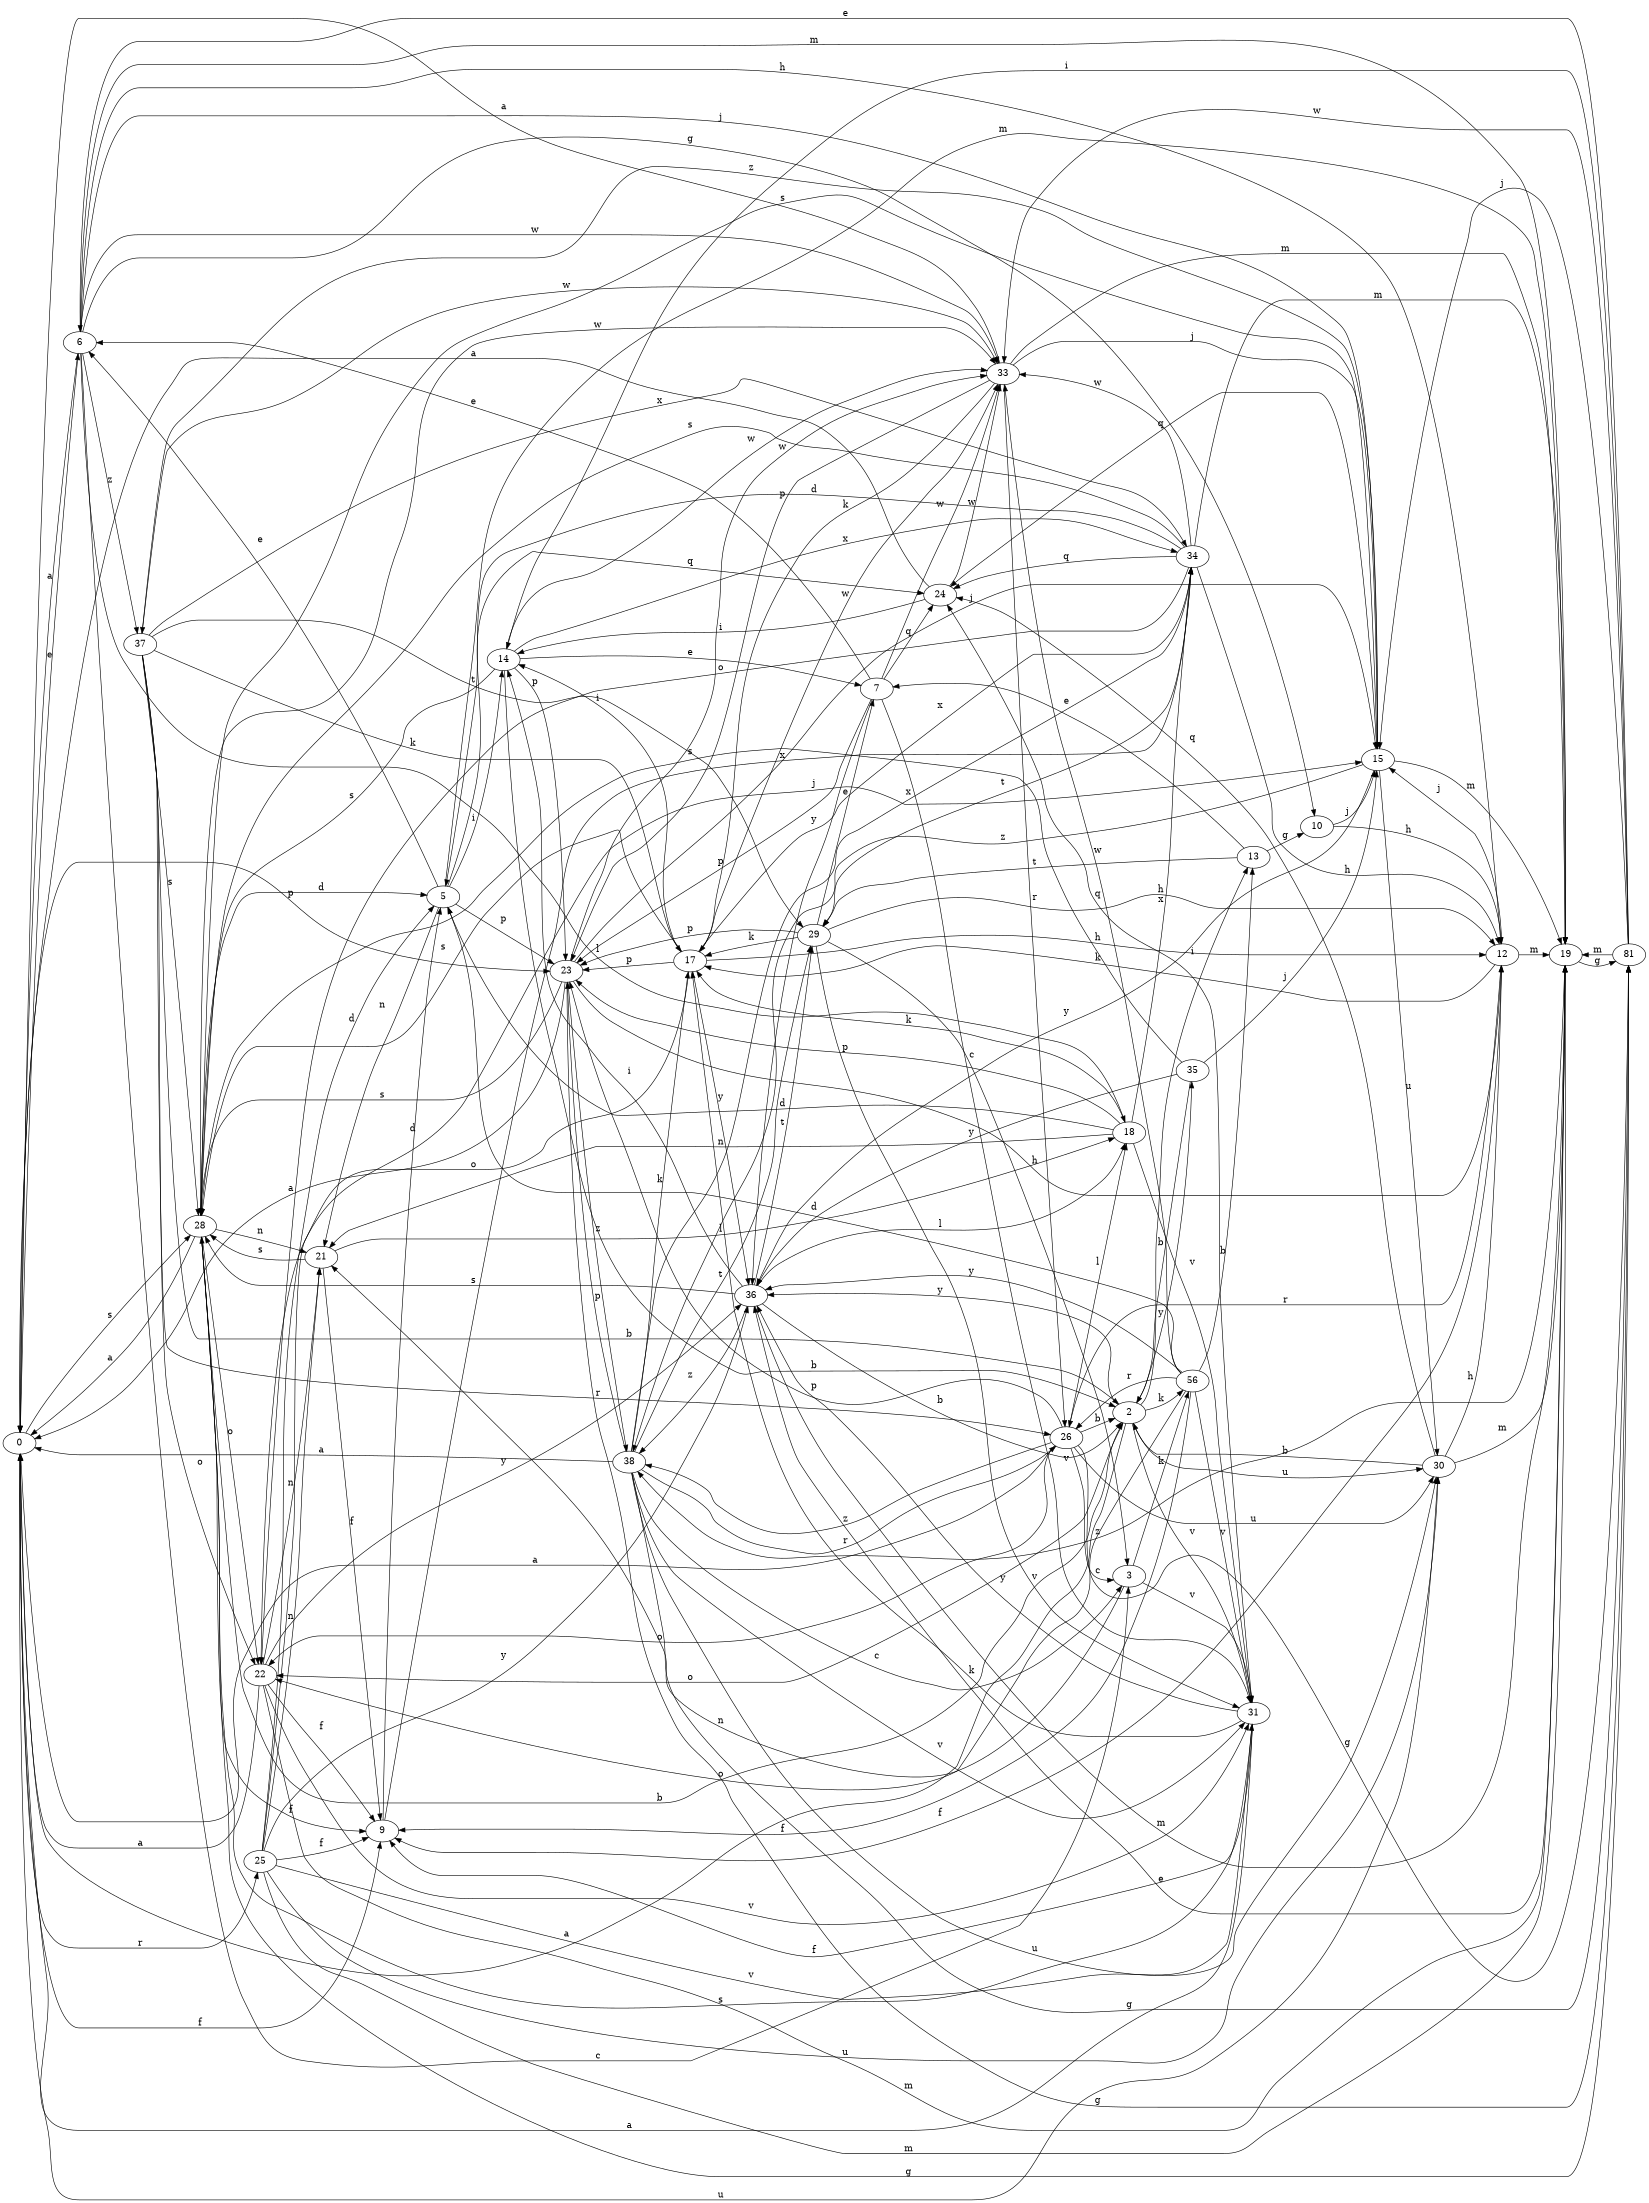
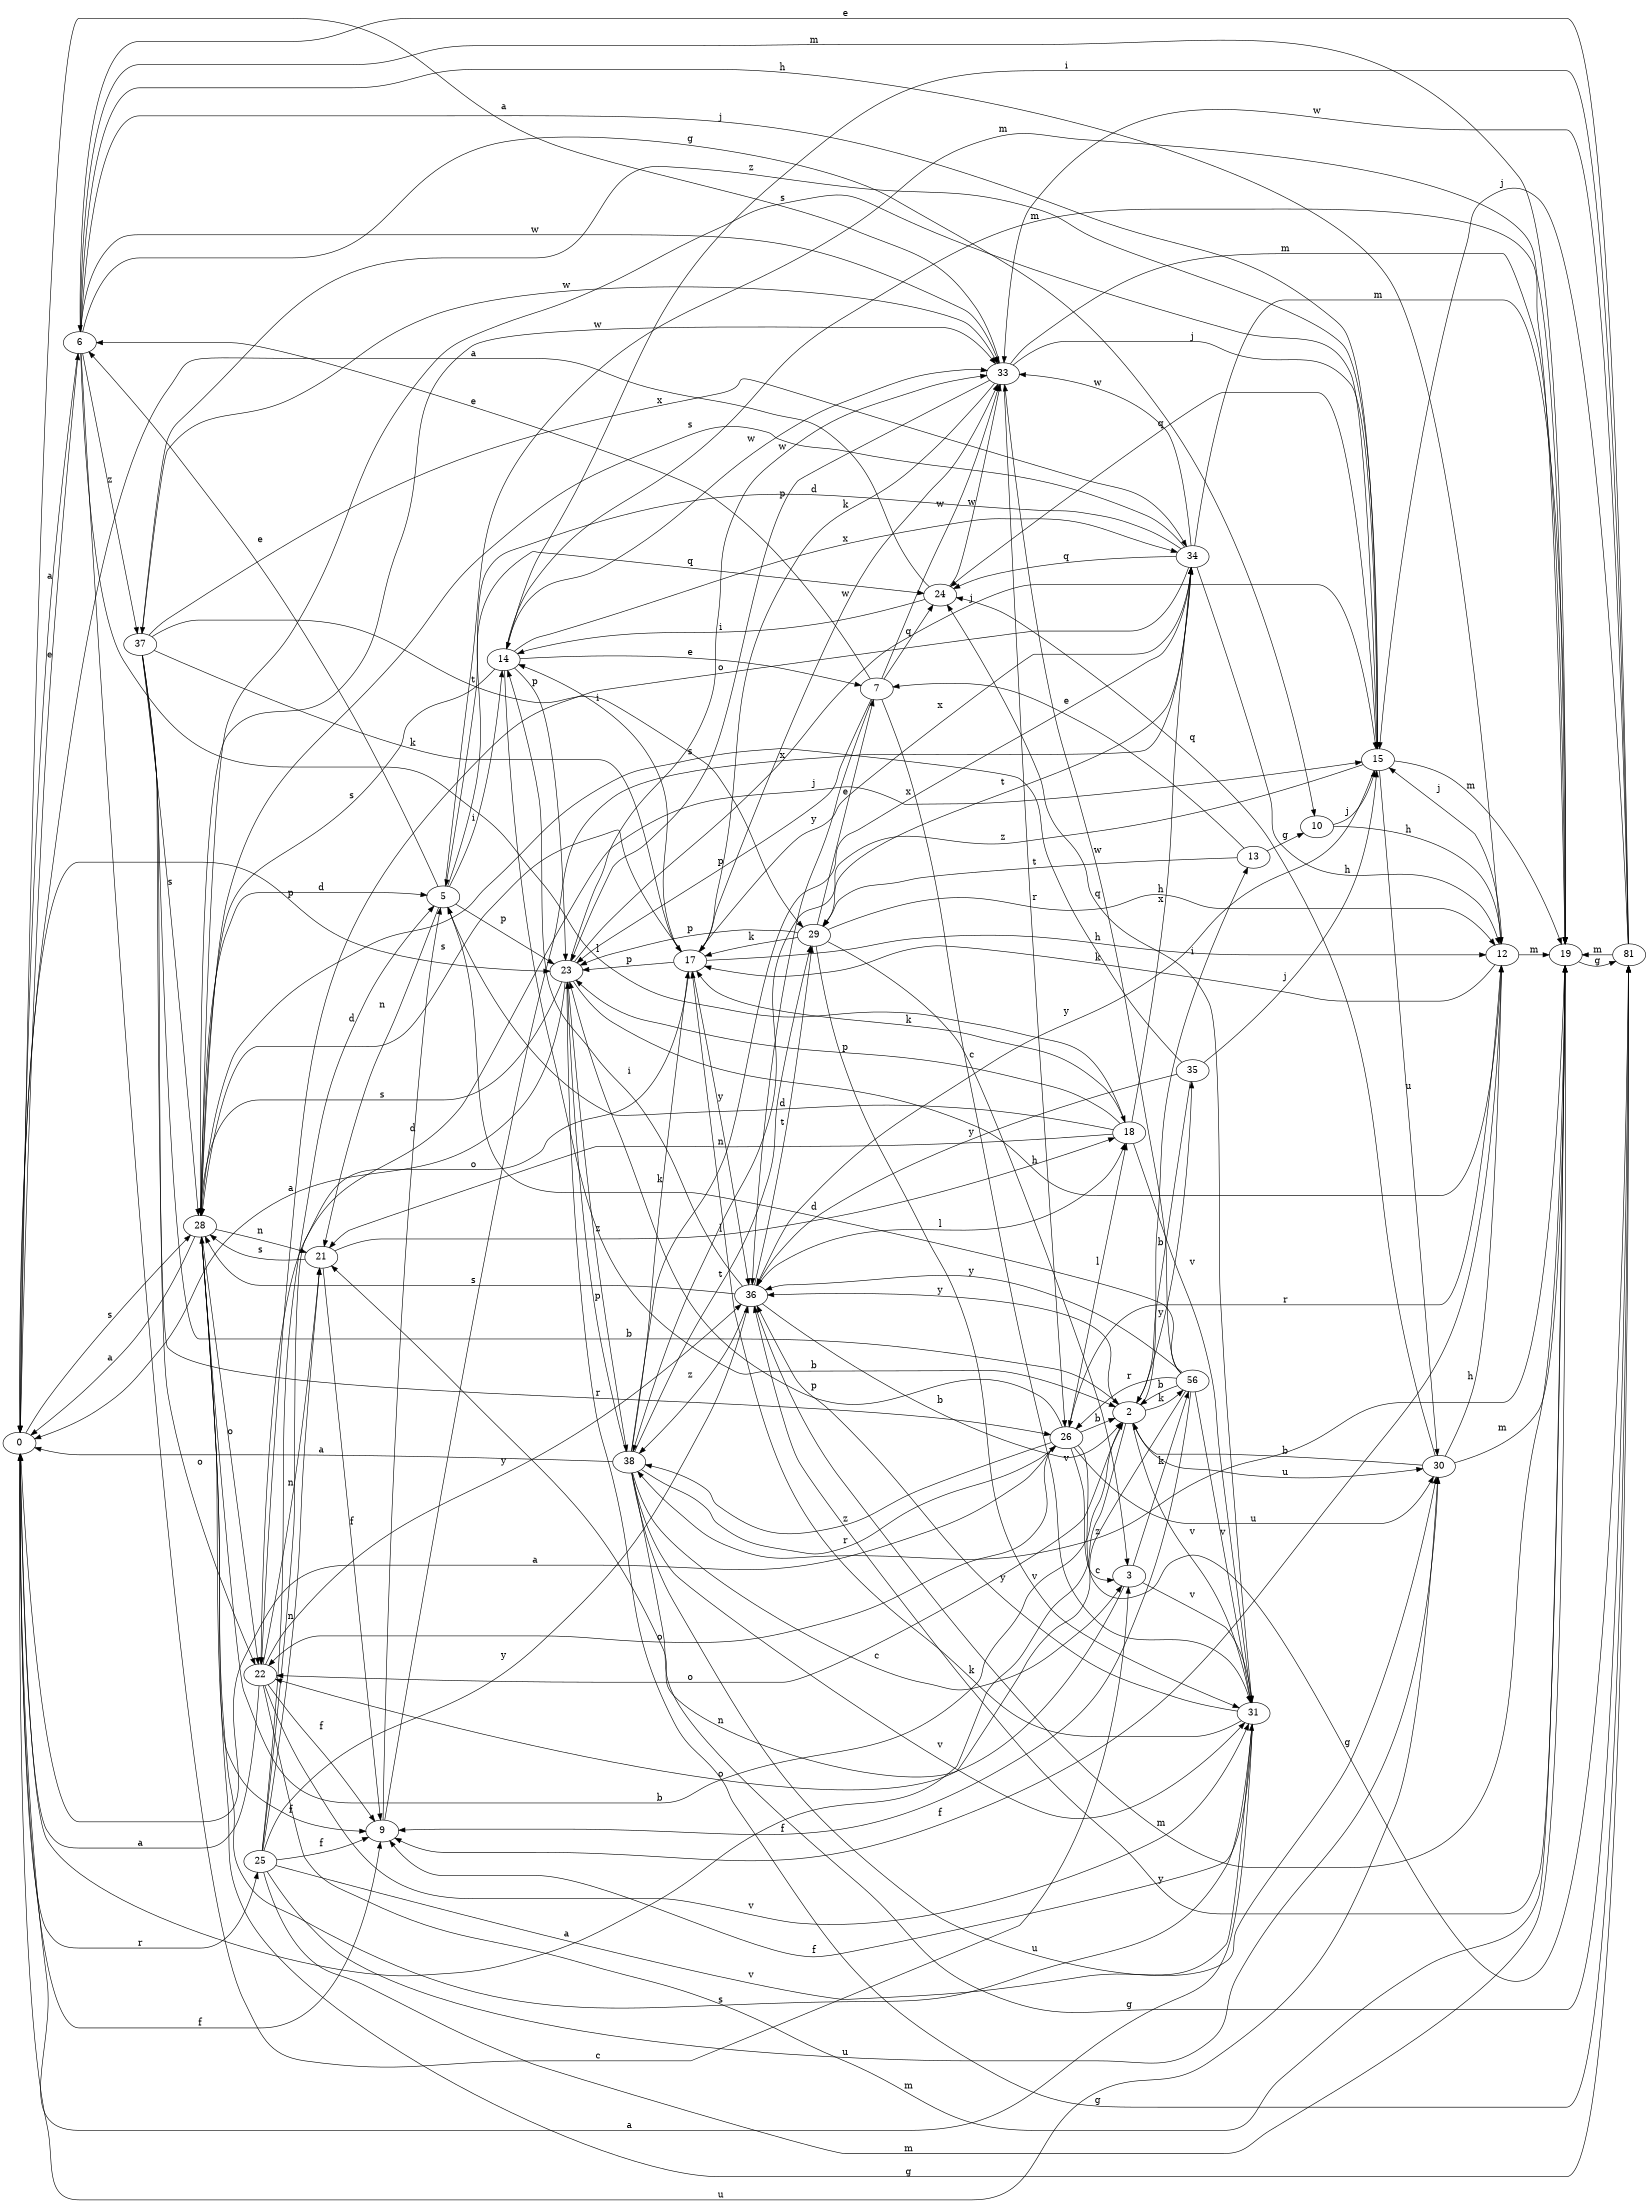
  strict digraph {
    rankdir=LR
    0
    6
    9
    23
    25
    28
    30
    3
    19
    10
    12
    15
    18
    33
    37
    5
    34
    n18 [label=81]
    38
    31
    36
    21
    2
    22
    24
    13
    n27 [label=56]
    35
    7
    29
    26
    17
    14
    0 -> 6 [label=e]
    0 -> 9 [label=f]
    0 -> 23 [label=p]
    0 -> 25 [label=r]
    0 -> 28 [label=s]
    0 -> 30 [label=u]
    6 -> 0 [label=a]
    6 -> 3 [label=c]
    6 -> 19 [label=m]
    6 -> 10 [label=g]
    6 -> 12 [label=h]
    6 -> 15 [label=j]
    6 -> 18 [label=l]
    6 -> 33 [label=w]
    6 -> 37 [label=z]
    9 -> 5 [label=d]
    9 -> 34 [label=x]
    23 -> 0 [label=a]
    23 -> 28 [label=s]
    23 -> 12 [label=h]
    23 -> 15 [label=j]
    23 -> 33 [label=w]
    23 -> n18 [label=g]
    23 -> 38 [label=z]
    25 -> 9 [label=f]
    25 -> 30 [label=u]
    25 -> 19 [label=m]
    25 -> 15 [label=j]
    25 -> 5 [label=d]
    25 -> 31 [label=v]
    25 -> 36 [label=y]
    25 -> 21 [label=n]
    28 -> 0 [label=a]
    28 -> 9 [label=f]
    28 -> 33 [label=w]
    28 -> 5 [label=d]
    28 -> n18 [label=g]
    28 -> 21 [label=n]
    28 -> 2 [label=b]
    28 -> 22 [label=o]
    30 -> 19 [label=m]
    30 -> 12 [label=h]
    30 -> 2 [label=b]
    30 -> 24 [label=q]
    3 -> 31 [label=v]
    3 -> 21 [label=n]
    3 -> n27 [label=k]
    19 -> n18 [label=g]
    19 -> 38 [label=z]
-   19 -> 36 [label=e]
+   19 -> 36 [label=y]
    10 -> 12 [label=h]
    10 -> 15 [label=j]
    12 -> 9 [label=f]
    12 -> 19 [label=m]
    12 -> 15 [label=j]
    12 -> 26 [label=r]
    12 -> 17 [label=k]
    15 -> 28 [label=s]
    15 -> 30 [label=u]
    15 -> 19 [label=m]
    15 -> 37 [label=z]
    15 -> 38 [label=z]
    15 -> 36 [label=y]
    15 -> 24 [label=q]
    18 -> 23 [label=p]
    18 -> 5 [label=d]
    18 -> 34 [label=x]
    18 -> 31 [label=v]
    18 -> 21 [label=n]
    18 -> 17 [label=k]
    33 -> 0 [label=a]
    33 -> 23 [label=p]
    33 -> 19 [label=m]
    33 -> 15 [label=j]
    33 -> 26 [label=r]
    33 -> 17 [label=k]
    37 -> 28 [label=s]
    37 -> 33 [label=w]
    37 -> 34 [label=x]
    37 -> 2 [label=b]
    37 -> 22 [label=o]
    37 -> 29 [label=t]
    37 -> 26 [label=r]
    37 -> 17 [label=k]
    5 -> 6 [label=e]
    5 -> 23 [label=p]
    5 -> 19 [label=m]
    5 -> 21 [label=n]
    5 -> 24 [label=q]
    5 -> 14 [label=i]
    34 -> 28 [label=s]
    34 -> 19 [label=m]
    34 -> 12 [label=h]
    34 -> 33 [label=w]
    34 -> 5 [label=d]
    34 -> 22 [label=o]
    34 -> 24 [label=q]
    34 -> 29 [label=t]
    n18 -> 6 [label=e]
    n18 -> 19 [label=m]
    n18 -> 15 [label=j]
    n18 -> 33 [label=w]
    n18 -> 14 [label=i]
    38 -> 0 [label=a]
    38 -> 23 [label=p]
    38 -> 30 [label=u]
    38 -> 3 [label=c]
    38 -> 34 [label=x]
    38 -> n18 [label=g]
    38 -> 31 [label=v]
    38 -> 29 [label=t]
    38 -> 26 [label=r]
    38 -> 17 [label=k]
    31 -> 0 [label=a]
    31 -> 9 [label=f]
    31 -> 28 [label=s]
    31 -> 36 [label=y]
    31 -> 24 [label=q]
    31 -> 17 [label=k]
    36 -> 28 [label=s]
    36 -> 19 [label=m]
    36 -> 18 [label=l]
    36 -> 38 [label=z]
    36 -> 2 [label=b]
    36 -> 29 [label=t]
    36 -> 14 [label=i]
    21 -> 9 [label=f]
    21 -> 28 [label=s]
    21 -> 18 [label=l]
    2 -> 0 [label=a]
    2 -> 30 [label=u]
    2 -> 31 [label=v]
    2 -> 36 [label=y]
    2 -> 22 [label=o]
    2 -> 13 [label=i]
    2 -> n27 [label=k]
    2 -> 35 [label=y]
    22 -> 0 [label=a]
    22 -> 9 [label=f]
    22 -> 19 [label=m]
    22 -> 31 [label=v]
    22 -> 36 [label=y]
    22 -> 21 [label=n]
    24 -> 0 [label=a]
    24 -> 33 [label=w]
    24 -> 14 [label=i]
    13 -> 10 [label=g]
    13 -> 7 [label=e]
    13 -> 29 [label=t]
    n27 -> 9 [label=f]
    n27 -> 33 [label=w]
    n27 -> 5 [label=d]
    n27 -> 31 [label=v]
    n27 -> 36 [label=y]
-   n27 -> 13 [label=b]
+   n27 -> 2 [label=b]
    n27 -> 22 [label=o]
    n27 -> 26 [label=r]
    35 -> 28 [label=s]
    35 -> 15 [label=j]
    35 -> 36 [label=y]
    35 -> 2 [label=b]
    7 -> 6 [label=e]
    7 -> 23 [label=p]
    7 -> 33 [label=w]
    7 -> 31 [label=v]
    7 -> 36 [label=y]
    7 -> 24 [label=q]
    29 -> 23 [label=p]
    29 -> 3 [label=c]
    29 -> 12 [label=h]
    29 -> 31 [label=v]
    29 -> 7 [label=e]
    29 -> 17 [label=k]
    26 -> 0 [label=a]
    26 -> 23 [label=p]
    26 -> 30 [label=u]
    26 -> 3 [label=c]
    26 -> 18 [label=l]
    26 -> n18 [label=g]
    26 -> 38 [label=z]
    26 -> 2 [label=b]
    26 -> 22 [label=o]
    17 -> 23 [label=p]
    17 -> 28 [label=s]
    17 -> 12 [label=h]
    17 -> 33 [label=w]
    17 -> 34 [label=x]
    17 -> 36 [label=y]
    17 -> 22 [label=o]
    17 -> 14 [label=i]
    14 -> 23 [label=p]
    14 -> 28 [label=s]
+   14 -> 19 [label=m]
    14 -> 33 [label=w]
    14 -> 34 [label=x]
    14 -> 2 [label=b]
    14 -> 7 [label=e]
  }
